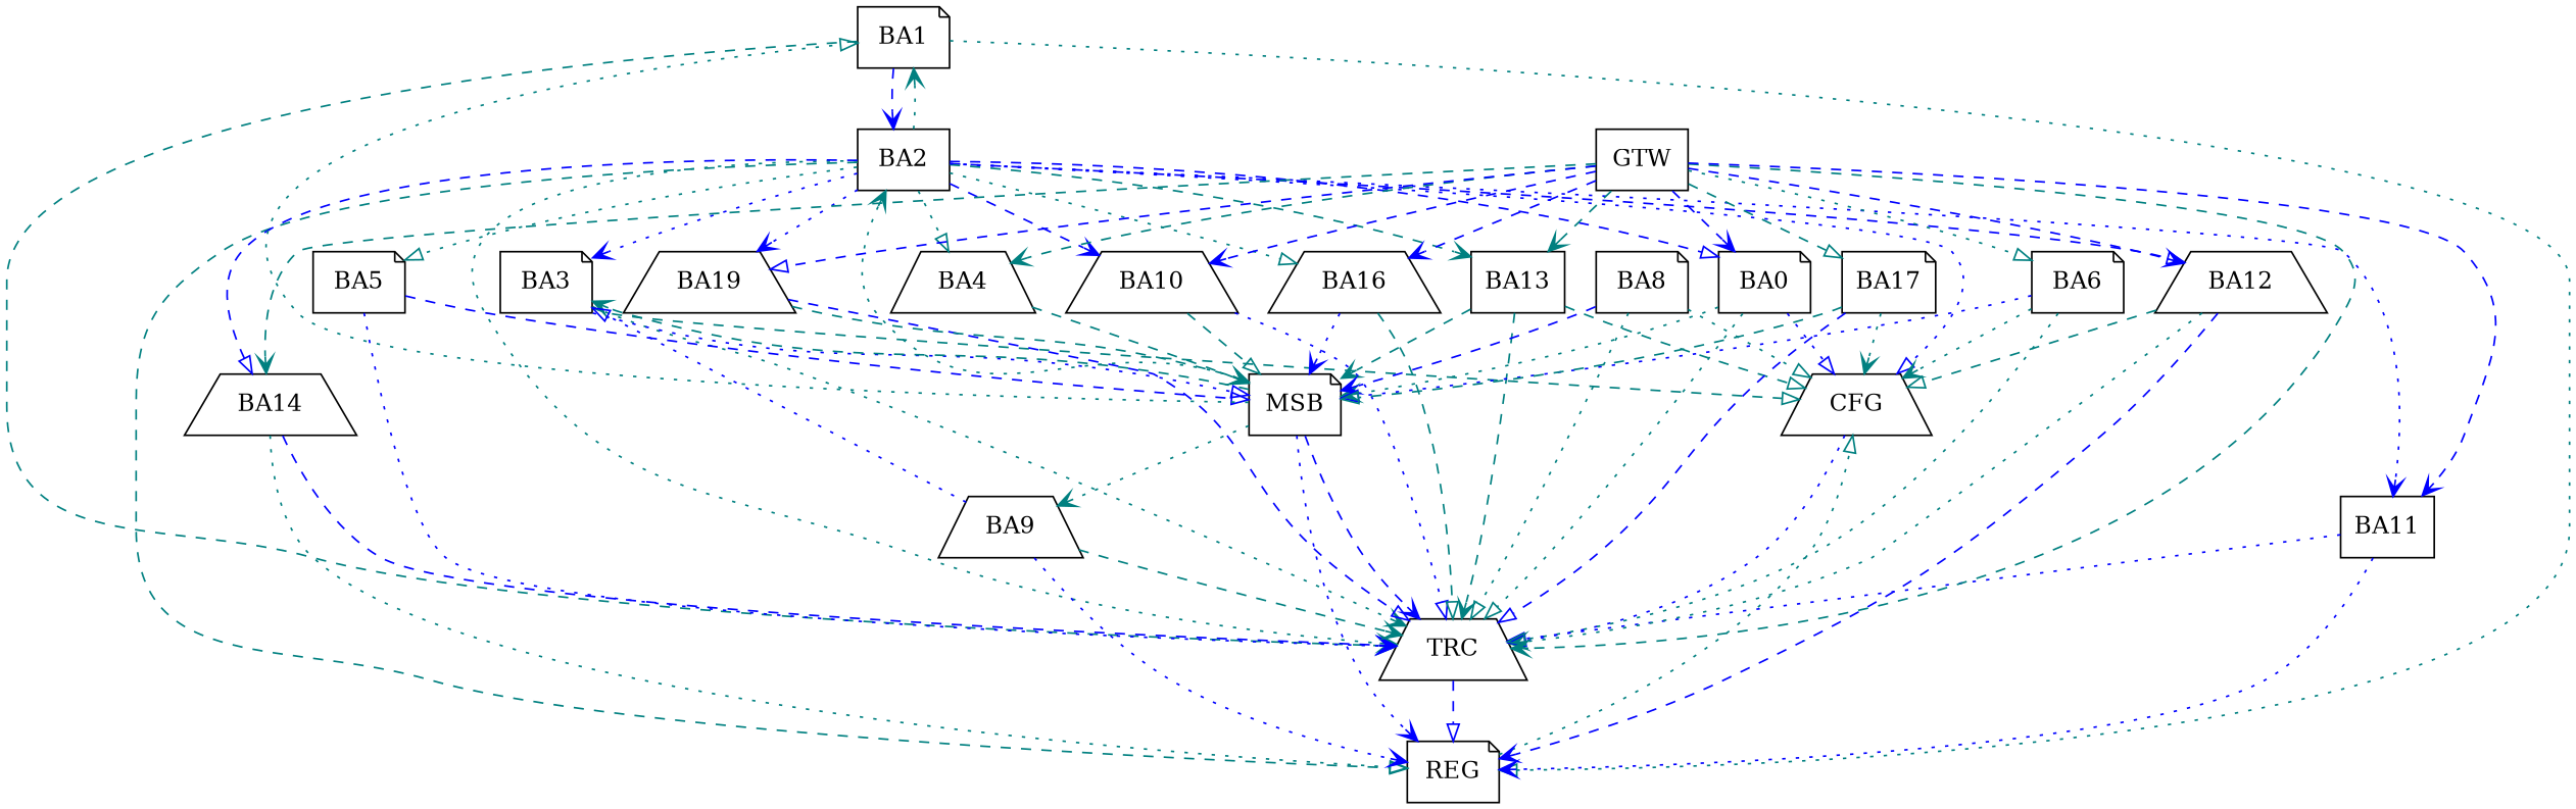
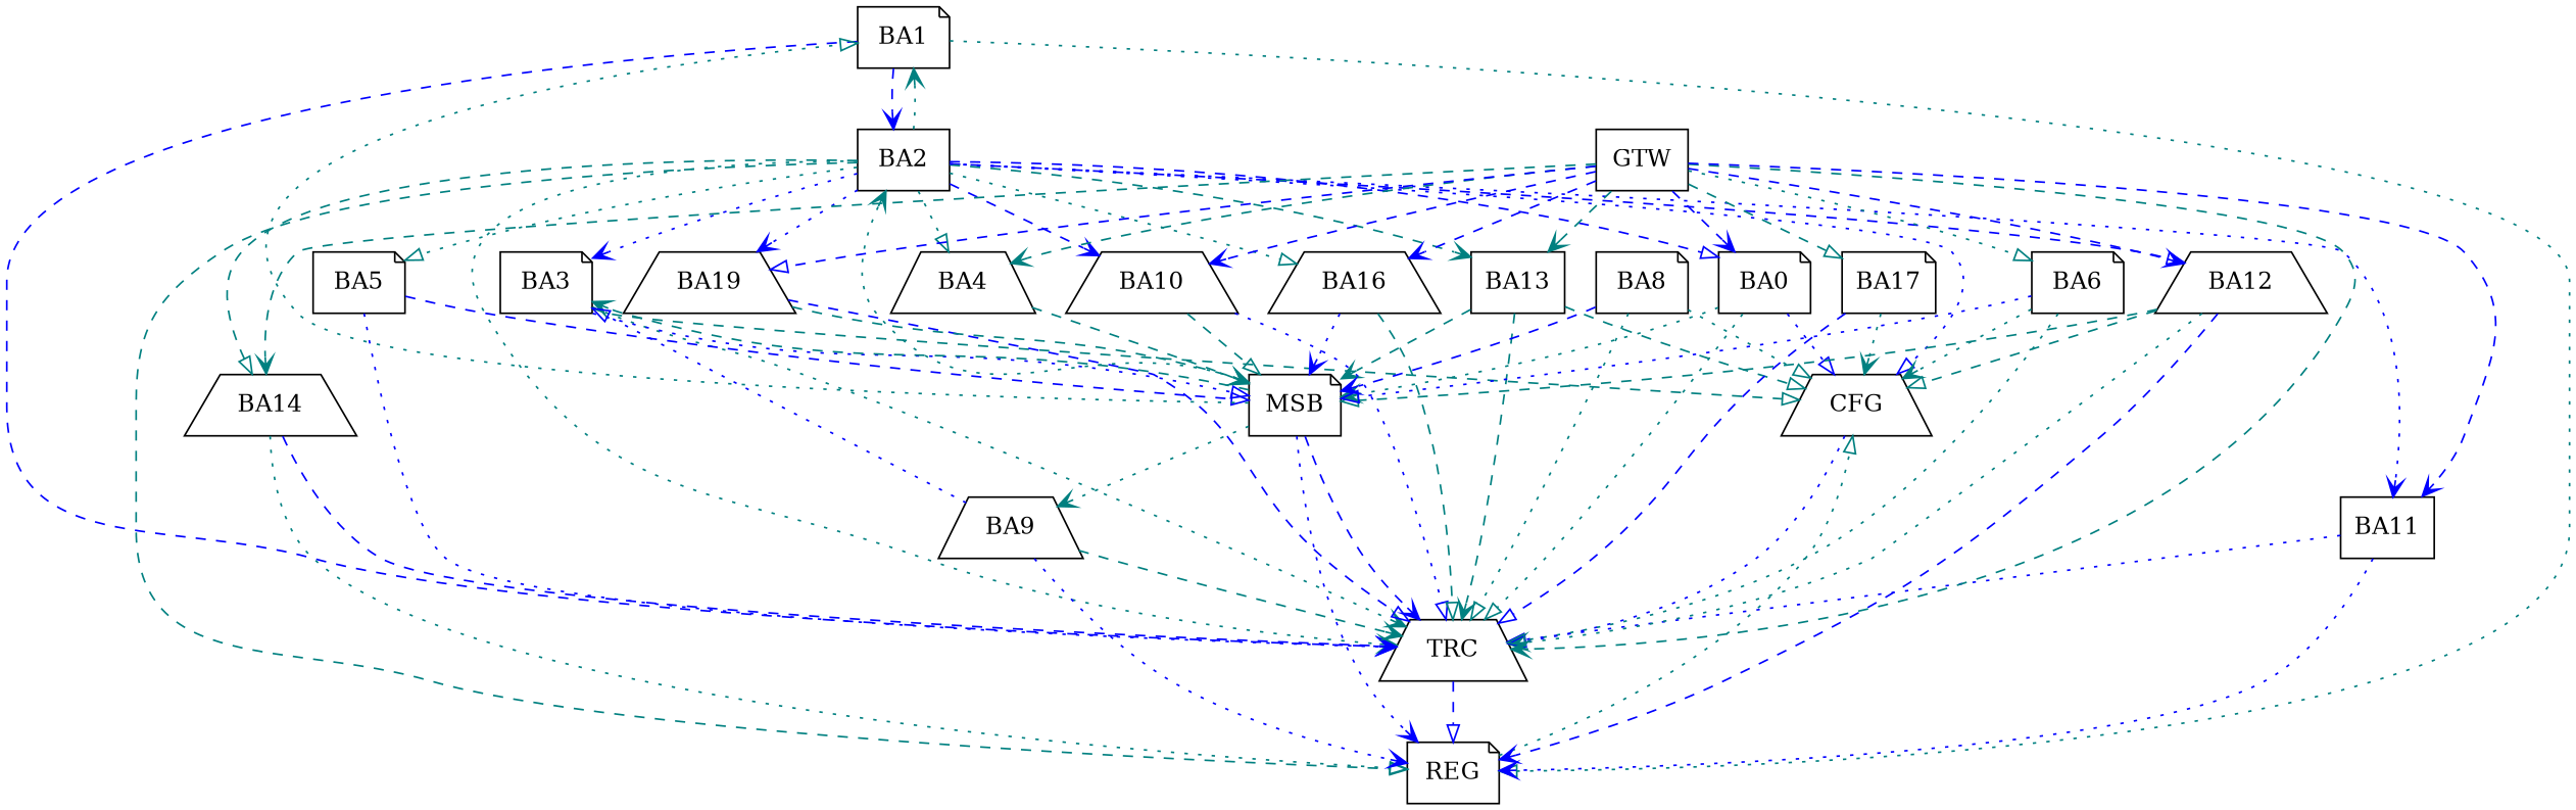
  strict digraph {
    node [shape=note]
    edge [arrowhead=vee color=teal style=dashed]
    n1 [label=BA1]
    n2 [label=BA2 shape=box]
    n3 [label=REG]
    n4 [label=TRC shape=trapezium]
    n5 [label=BA3]
    n6 [label=BA4 shape=trapezium]
    n7 [label=BA5]
    n8 [label=BA0]
    n9 [label=BA10 shape=trapezium]
    n10 [label=BA11 shape=box]
    n11 [label=BA12 shape=trapezium]
    n12 [label=BA13 shape=box]
    n13 [label=BA14 shape=trapezium]
    n14 [label=BA19 shape=trapezium]
    n15 [label=BA16 shape=trapezium]
    n16 [label=CFG shape=trapezium]
    n17 [label=MSB]
    n18 [label=BA9 shape=trapezium]
    n19 [label=BA6]
    n20 [label=BA8]
    n21 [label=BA17]
    n22 [label=GTW shape=box]
    n1 -> n2 [color=blue]
    n1 -> n3 [arrowhead=onormal style=dotted]
-   n1 -> n4
+   n1 -> n4 [color=blue]
    n2 -> n1 [style=dotted]
    n2 -> n3 [arrowhead=onormal]
    n2 -> n4 [style=dotted]
    n2 -> n5 [color=blue style=dotted]
    n2 -> n6 [arrowhead=onormal style=dotted]
    n2 -> n7 [arrowhead=onormal style=dotted]
    n2 -> n8 [arrowhead=onormal color=blue]
    n2 -> n9 [color=blue]
    n2 -> n10 [color=blue style=dotted]
    n2 -> n11 [arrowhead=onormal color=blue]
    n2 -> n12
-   n2 -> n13 [arrowhead=onormal color=blue]
+   n2 -> n13 [arrowhead=onormal]
    n2 -> n14 [color=blue style=dotted]
    n2 -> n15 [arrowhead=onormal style=dotted]
    n2 -> n16 [arrowhead=onormal color=blue style=dotted]
    n3 -> n16 [arrowhead=onormal style=dotted]
    n4 -> n3 [arrowhead=onormal color=blue]
    n5 -> n4 [style=dotted]
    n5 -> n16 [arrowhead=onormal]
    n5 -> n17 [arrowhead=onormal color=blue style=dotted]
    n6 -> n17
    n7 -> n4 [color=blue style=dotted]
    n7 -> n17 [arrowhead=onormal color=blue]
    n8 -> n4 [arrowhead=onormal style=dotted]
    n8 -> n16 [arrowhead=onormal color=blue style=dotted]
    n8 -> n17 [style=dotted]
    n9 -> n4 [arrowhead=onormal color=blue style=dotted]
    n9 -> n17 [arrowhead=onormal]
    n10 -> n3 [color=blue style=dotted]
    n10 -> n4 [arrowhead=onormal color=blue style=dotted]
    n11 -> n3 [color=blue]
    n11 -> n4 [style=dotted]
    n11 -> n16 [arrowhead=onormal]
    n12 -> n4
    n12 -> n16 [arrowhead=onormal]
    n12 -> n17
    n13 -> n3 [arrowhead=onormal style=dotted]
    n13 -> n4 [color=blue]
    n14 -> n4 [arrowhead=onormal color=blue]
    n14 -> n17
    n15 -> n4 [arrowhead=onormal]
    n15 -> n17 [color=blue style=dotted]
    n16 -> n4 [arrowhead=onormal color=blue style=dotted]
    n17 -> n1 [arrowhead=onormal style=dotted]
    n17 -> n2 [style=dotted]
    n17 -> n3 [color=blue style=dotted]
    n17 -> n4 [color=blue]
    n17 -> n5
    n17 -> n18 [style=dotted]
    n18 -> n3 [color=blue style=dotted]
    n18 -> n4
    n18 -> n5 [arrowhead=onormal color=blue style=dotted]
    n19 -> n4 [arrowhead=onormal style=dotted]
    n19 -> n16 [style=dotted]
    n19 -> n17 [arrowhead=onormal color=blue style=dotted]
    n20 -> n4 [arrowhead=onormal style=dotted]
    n20 -> n16 [arrowhead=onormal style=dotted]
    n20 -> n17 [color=blue]
    n21 -> n4 [arrowhead=onormal color=blue]
    n21 -> n16 [style=dotted]
-   n21 -> n17 [arrowhead=onormal]
+   n11 -> n17 [arrowhead=onormal]
    n22 -> n4
    n22 -> n6
    n22 -> n8 [color=blue]
    n22 -> n9 [color=blue]
    n22 -> n10 [color=blue]
    n22 -> n11 [color=blue]
    n22 -> n12
    n22 -> n13
    n22 -> n14 [arrowhead=onormal color=blue]
    n22 -> n15 [color=blue]
    n22 -> n19 [arrowhead=onormal style=dotted]
    n22 -> n21 [arrowhead=onormal]
  }
